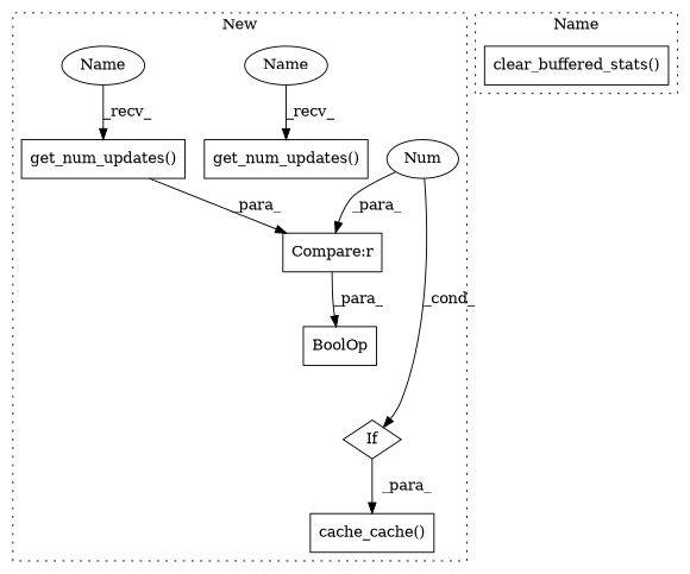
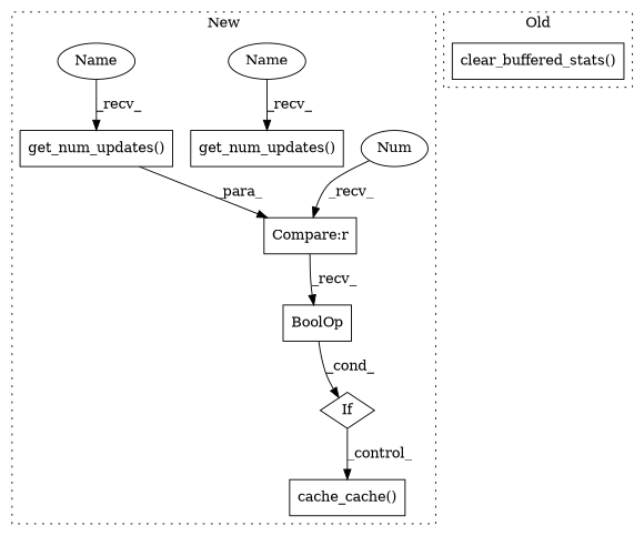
  digraph {
    node [a=75 l=22 s=12075 shape=box]
    n1 [label="get_num_updates()"]
    n2 [a=96 l=3 label=If s=12058 shape=diamond]
    n3 [a=40 l=27 label="Compare:r"]
    n4 [l=24 label="cache_cache()" s=12124]
    n5 [a=72 l=41 label=BoolOp s=12061]
    n6 [label="get_num_updates()" s=14225]
    n7 [a=76 l=1 label=Num s=12101 shape=ellipse]
    n8 [a=87 l=4 label=Name s=14225 shape=ellipse]
    n9 [a=87 l=4 label=Name shape=ellipse]
    n10 [l=27 label="clear_buffered_stats()" s=15388]
    subgraph cluster_1 {
      label=New
      style=dotted
      n1
      n2
      n3
      n4
      n5
      n6
      n7
      n8
      n9
    }
    subgraph cluster_2 {
-     label=Name
+     label=Old
      style=dotted
      n10
    }
    n1 -> n3 [label=_para_]
-   n2 -> n4 [label=_para_]
-   n3 -> n5 [label=_para_]
-   n7 -> n2 [label=_cond_]
-   n7 -> n3 [label=_para_]
+   n2 -> n4 [label=_control_]
+   n3 -> n5 [label=_recv_]
+   n5 -> n2 [label=_cond_]
+   n7 -> n3 [label=_recv_]
    n8 -> n6 [label=_recv_]
    n9 -> n1 [label=_recv_]
  }
